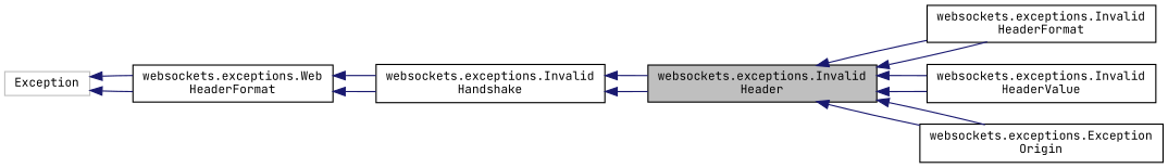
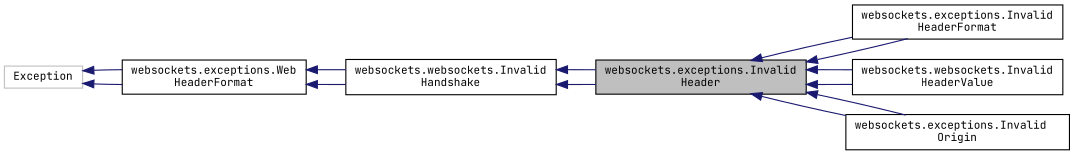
  digraph {
    fontname="JetBrains Mono"
    rankdir=LR
    node [color=black fillcolor=white fontname="JetBrains Mono" fontsize=10 shape=record style=filled]
    edge [color=midnightblue dir=back fontname="JetBrains Mono" fontsize=10 labelfontname=Helvetica labelfontsize=10 style=solid]
    n1 [fillcolor=grey75 fontcolor=black height=0.2 label="websockets.exceptions.Invalid\lHeader" width=0.4]
    n2 [height=0.2 label="websockets.exceptions.Invalid\lHeaderFormat" width=0.4]
-   n3 [height=0.2 label="websockets.exceptions.Invalid\lHeaderValue" width=0.4]
-   n4 [height=0.2 label="websockets.exceptions.Exception\lOrigin" width=0.4]
-   n5 [height=0.2 label="websockets.exceptions.Invalid\lHandshake" width=0.4]
+   n3 [height=0.2 label="websockets.websockets.Invalid\lHeaderValue" width=0.4]
+   n4 [height=0.2 label="websockets.exceptions.Invalid\lOrigin" width=0.4]
+   n5 [height=0.2 label="websockets.websockets.Invalid\lHandshake" width=0.4]
    n6 [height=0.2 label="websockets.exceptions.Web\lHeaderFormat" width=0.4]
    n7 [color=grey75 height=0.2 label=Exception width=0.4]
    n1 -> n2
    n1 -> n2
    n1 -> n3
    n1 -> n3
    n1 -> n4
    n1 -> n4
    n5 -> n1
    n5 -> n1
    n6 -> n5
    n6 -> n5
    n7 -> n6
    n7 -> n6
  }
